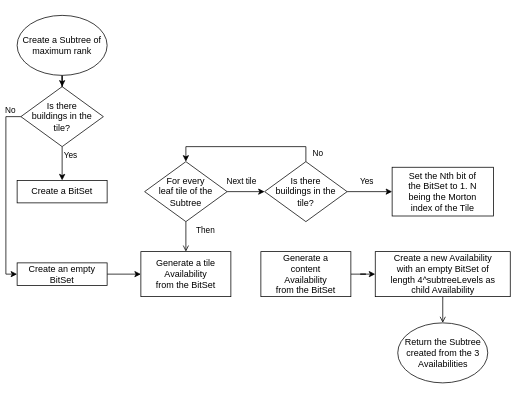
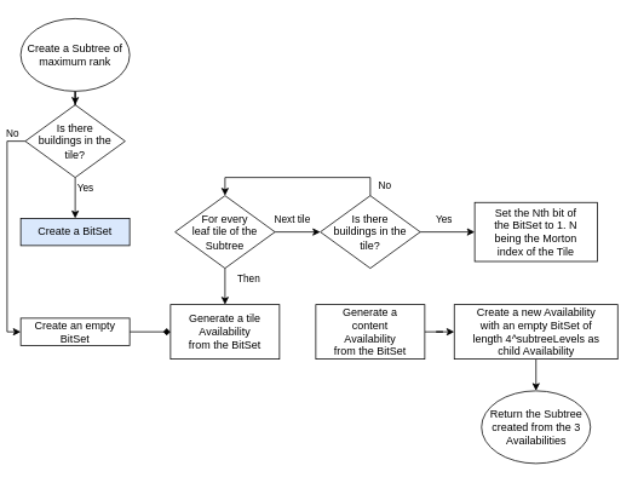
  <mxCell id="0" />
  <mxCell id="1" parent="0" />
  <mxCell id="2" value="" style="edgeStyle=orthogonalEdgeStyle;rounded=0;orthogonalLoop=1;jettySize=auto;html=1;" parent="1" source="3" target="8" edge="1"><mxGeometry relative="1" as="geometry" /></mxCell>
  <mxCell id="3" value="Create a Subtree of maximum rank" style="ellipse;whiteSpace=wrap;html=1;" parent="1" vertex="1"><mxGeometry x="20" y="20" width="120" height="80" as="geometry" /></mxCell>
  <mxCell id="4" value="" style="edgeStyle=orthogonalEdgeStyle;rounded=0;orthogonalLoop=1;jettySize=auto;html=1;" parent="1" source="8" target="9" edge="1"><mxGeometry relative="1" as="geometry" /></mxCell>
  <mxCell id="5" value="Yes" style="edgeLabel;html=1;align=center;verticalAlign=middle;resizable=0;points=[];" parent="4" vertex="1" connectable="0"><mxGeometry x="-0.067" y="3" relative="1" as="geometry"><mxPoint x="7" y="-11" as="offset" /></mxGeometry></mxCell>
  <mxCell id="6" style="edgeStyle=orthogonalEdgeStyle;rounded=0;orthogonalLoop=1;jettySize=auto;html=1;exitX=0;exitY=0.5;exitDx=0;exitDy=0;entryX=0;entryY=0.5;entryDx=0;entryDy=0;" parent="1" source="8" target="27" edge="1"><mxGeometry relative="1" as="geometry" /></mxCell>
  <mxCell id="7" value="No" style="edgeLabel;html=1;align=center;verticalAlign=middle;resizable=0;points=[];" parent="6" vertex="1" connectable="0"><mxGeometry x="-0.38" y="2" relative="1" as="geometry"><mxPoint x="3" y="-66" as="offset" /></mxGeometry></mxCell>
  <mxCell id="8" value="Is there buildings in the tile?" style="rhombus;whiteSpace=wrap;html=1;spacing=15;" parent="1" vertex="1"><mxGeometry x="25" y="115" width="110" height="80" as="geometry" /></mxCell>
- <mxCell id="9" value="Create a BitSet" style="whiteSpace=wrap;html=1;spacing=15;" parent="1" vertex="1"><mxGeometry x="20" y="240" width="120" height="30" as="geometry" /></mxCell>
+ <mxCell id="9" value="Create a BitSet" style="whiteSpace=wrap;html=1;spacing=15;fillColor=#dae8fc;" parent="1" vertex="1"><mxGeometry x="20" y="240" width="120" height="30" as="geometry" /></mxCell>
  <mxCell id="10" style="edgeStyle=orthogonalEdgeStyle;rounded=0;orthogonalLoop=1;jettySize=auto;html=1;exitX=1;exitY=0.5;exitDx=0;exitDy=0;entryX=0;entryY=0.5;entryDx=0;entryDy=0;" parent="1" source="14" target="19" edge="1"><mxGeometry relative="1" as="geometry" /></mxCell>
  <mxCell id="11" value="Next tile" style="edgeLabel;html=1;align=center;verticalAlign=middle;resizable=0;points=[];" parent="10" vertex="1" connectable="0"><mxGeometry x="-0.28" y="1" relative="1" as="geometry"><mxPoint y="-14" as="offset" /></mxGeometry></mxCell>
- <mxCell id="12" value="" style="edgeStyle=orthogonalEdgeStyle;rounded=0;orthogonalLoop=1;jettySize=auto;html=1;endArrow=open;" parent="1" source="14" target="21" edge="1"><mxGeometry relative="1" as="geometry" /></mxCell>
+ <mxCell id="12" value="" style="edgeStyle=orthogonalEdgeStyle;rounded=0;orthogonalLoop=1;jettySize=auto;html=1;" parent="1" source="14" target="21" edge="1"><mxGeometry relative="1" as="geometry" /></mxCell>
  <mxCell id="13" value="Then" style="edgeLabel;html=1;align=center;verticalAlign=middle;resizable=0;points=[];" parent="12" vertex="1" connectable="0"><mxGeometry x="-0.45" relative="1" as="geometry"><mxPoint x="25" as="offset" /></mxGeometry></mxCell>
  <mxCell id="14" value="For every leaf tile of the Subtree" style="rhombus;whiteSpace=wrap;html=1;spacing=20;" parent="1" vertex="1"><mxGeometry x="190" y="215" width="110" height="80" as="geometry" /></mxCell>
  <mxCell id="15" value="" style="edgeStyle=orthogonalEdgeStyle;rounded=0;orthogonalLoop=1;jettySize=auto;html=1;" parent="1" source="19" target="20" edge="1"><mxGeometry relative="1" as="geometry" /></mxCell>
  <mxCell id="16" value="Yes" style="edgeLabel;html=1;align=center;verticalAlign=middle;resizable=0;points=[];" vertex="1" connectable="0" parent="15"><mxGeometry x="-0.173" y="3" relative="1" as="geometry"><mxPoint y="-12" as="offset" /></mxGeometry></mxCell>
  <mxCell id="17" style="edgeStyle=orthogonalEdgeStyle;rounded=0;orthogonalLoop=1;jettySize=auto;html=1;exitX=0.5;exitY=0;exitDx=0;exitDy=0;entryX=0.5;entryY=0;entryDx=0;entryDy=0;" parent="1" source="19" target="14" edge="1"><mxGeometry relative="1" as="geometry" /></mxCell>
  <mxCell id="18" value="No" style="edgeLabel;html=1;align=center;verticalAlign=middle;resizable=0;points=[];" vertex="1" connectable="0" parent="17"><mxGeometry x="-0.884" y="-2" relative="1" as="geometry"><mxPoint x="13" as="offset" /></mxGeometry></mxCell>
  <mxCell id="19" value="Is there buildings in the tile?" style="rhombus;whiteSpace=wrap;html=1;spacing=15;" parent="1" vertex="1"><mxGeometry x="350" y="215" width="110" height="80" as="geometry" /></mxCell>
  <mxCell id="20" value="Set the Nth bit of the BitSet to 1. N being the Morton index of the Tile" style="whiteSpace=wrap;html=1;spacing=15;" parent="1" vertex="1"><mxGeometry x="520" y="222.5" width="135" height="65" as="geometry" /></mxCell>
  <mxCell id="21" value="Generate a tile Availability from the BitSet" style="whiteSpace=wrap;html=1;spacing=20;" parent="1" vertex="1"><mxGeometry x="185" y="335" width="120" height="60" as="geometry" /></mxCell>
  <mxCell id="22" value="" style="edgeStyle=orthogonalEdgeStyle;rounded=0;orthogonalLoop=1;jettySize=auto;html=1;" parent="1" source="23" target="25" edge="1"><mxGeometry relative="1" as="geometry" /></mxCell>
  <mxCell id="23" value="Generate a content Availability from the BitSet" style="whiteSpace=wrap;html=1;spacing=20;" parent="1" vertex="1"><mxGeometry x="345" y="335" width="120" height="60" as="geometry" /></mxCell>
- <mxCell id="24" style="edgeStyle=orthogonalEdgeStyle;rounded=0;orthogonalLoop=1;jettySize=auto;html=1;exitX=0.5;exitY=1;exitDx=0;exitDy=0;entryX=0.5;entryY=0;entryDx=0;entryDy=0;endArrow=open;" parent="1" source="25" target="28" edge="1"><mxGeometry relative="1" as="geometry" /></mxCell>
+ <mxCell id="24" style="edgeStyle=orthogonalEdgeStyle;rounded=0;orthogonalLoop=1;jettySize=auto;html=1;exitX=0.5;exitY=1;exitDx=0;exitDy=0;entryX=0.5;entryY=0;entryDx=0;entryDy=0;" parent="1" source="25" target="28" edge="1"><mxGeometry relative="1" as="geometry" /></mxCell>
  <mxCell id="25" value="Create a new Availability with an empty BitSet of length 4^subtreeLevels as child Availability" style="whiteSpace=wrap;html=1;spacing=20;" parent="1" vertex="1"><mxGeometry x="497.5" y="335" width="180" height="60" as="geometry" /></mxCell>
- <mxCell id="26" style="edgeStyle=orthogonalEdgeStyle;rounded=0;orthogonalLoop=1;jettySize=auto;html=1;exitX=1;exitY=0.5;exitDx=0;exitDy=0;entryX=0;entryY=0.5;entryDx=0;entryDy=0;" parent="1" source="27" target="21" edge="1"><mxGeometry relative="1" as="geometry" /></mxCell>
+ <mxCell id="26" style="edgeStyle=orthogonalEdgeStyle;rounded=0;orthogonalLoop=1;jettySize=auto;html=1;exitX=1;exitY=0.5;exitDx=0;exitDy=0;entryX=0;entryY=0.5;entryDx=0;entryDy=0;endArrow=diamond;" parent="1" source="27" target="21" edge="1"><mxGeometry relative="1" as="geometry" /></mxCell>
  <mxCell id="27" value="Create an empty BitSet" style="whiteSpace=wrap;html=1;spacing=15;" parent="1" vertex="1"><mxGeometry x="20" y="350" width="120" height="30" as="geometry" /></mxCell>
  <mxCell id="28" value="Return the Subtree created from the 3 Availabilities" style="ellipse;whiteSpace=wrap;html=1;" parent="1" vertex="1"><mxGeometry x="527.5" y="430" width="120" height="80" as="geometry" /></mxCell>
